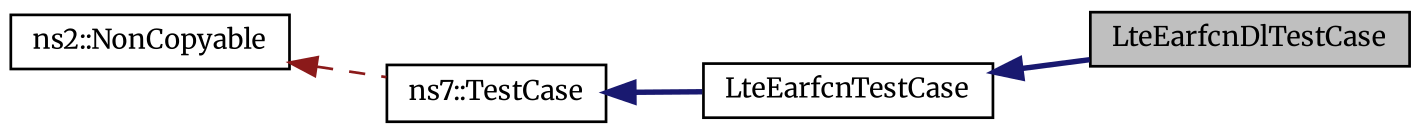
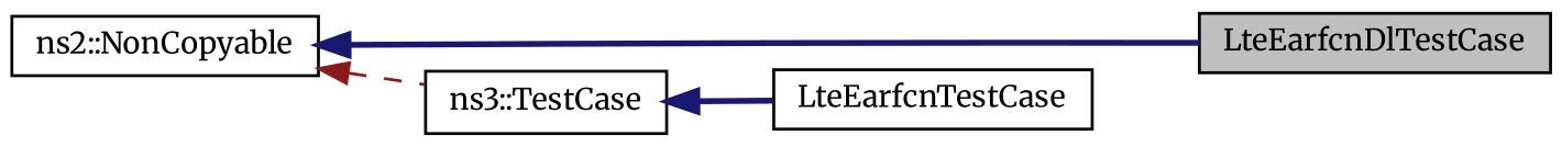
  digraph {
    fontname=Merriweather
    rankdir=LR
    node [color=black fillcolor=white fontname=Merriweather fontsize=10 shape=record style=filled]
    edge [color=midnightblue dir=back fontname=Merriweather fontsize=10 labelfontname=Helvetica labelfontsize=10 style=bold]
    n1 [fillcolor=grey75 fontcolor=black height=0.2 label=LteEarfcnDlTestCase width=0.4]
    n2 [height=0.2 label=LteEarfcnTestCase width=0.4]
-   n3 [height=0.2 label="ns7::TestCase" width=0.4]
+   n3 [height=0.2 label="ns3::TestCase" width=0.4]
    n4 [height=0.2 label="ns2::NonCopyable" width=0.4]
-   n2 -> n1
+   n4 -> n1
    n3 -> n2
    n4 -> n3 [color=firebrick4 style=dashed]
  }
